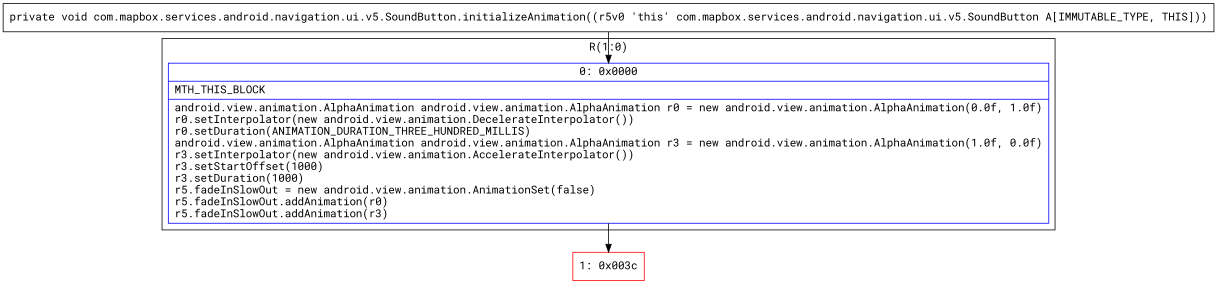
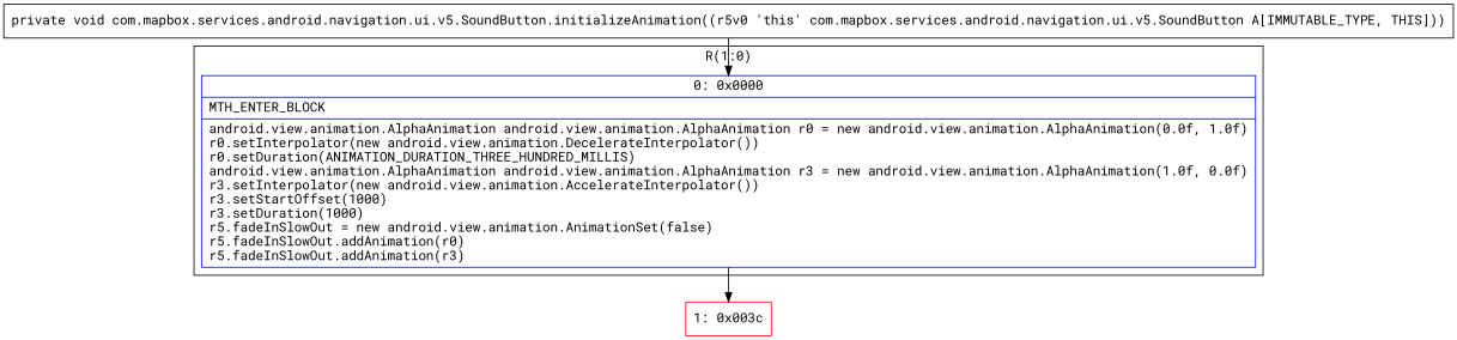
  digraph {
    fontname="Roboto Mono"
    node [shape=record fontname="Roboto Mono"]
    edge [fontname="Roboto Mono"]
-   n1 [color=blue label="{0\:\ 0x0000|MTH_THIS_BLOCK\l|android.view.animation.AlphaAnimation android.view.animation.AlphaAnimation r0 = new android.view.animation.AlphaAnimation(0.0f, 1.0f)\lr0.setInterpolator(new android.view.animation.DecelerateInterpolator())\lr0.setDuration(ANIMATION_DURATION_THREE_HUNDRED_MILLIS)\landroid.view.animation.AlphaAnimation android.view.animation.AlphaAnimation r3 = new android.view.animation.AlphaAnimation(1.0f, 0.0f)\lr3.setInterpolator(new android.view.animation.AccelerateInterpolator())\lr3.setStartOffset(1000)\lr3.setDuration(1000)\lr5.fadeInSlowOut = new android.view.animation.AnimationSet(false)\lr5.fadeInSlowOut.addAnimation(r0)\lr5.fadeInSlowOut.addAnimation(r3)\l}"]
+   n1 [color=blue label="{0\:\ 0x0000|MTH_ENTER_BLOCK\l|android.view.animation.AlphaAnimation android.view.animation.AlphaAnimation r0 = new android.view.animation.AlphaAnimation(0.0f, 1.0f)\lr0.setInterpolator(new android.view.animation.DecelerateInterpolator())\lr0.setDuration(ANIMATION_DURATION_THREE_HUNDRED_MILLIS)\landroid.view.animation.AlphaAnimation android.view.animation.AlphaAnimation r3 = new android.view.animation.AlphaAnimation(1.0f, 0.0f)\lr3.setInterpolator(new android.view.animation.AccelerateInterpolator())\lr3.setStartOffset(1000)\lr3.setDuration(1000)\lr5.fadeInSlowOut = new android.view.animation.AnimationSet(false)\lr5.fadeInSlowOut.addAnimation(r0)\lr5.fadeInSlowOut.addAnimation(r3)\l}"]
    n2 [color=red label="{1\:\ 0x003c}"]
    n3 [label="{private void com.mapbox.services.android.navigation.ui.v5.SoundButton.initializeAnimation((r5v0 'this' com.mapbox.services.android.navigation.ui.v5.SoundButton A[IMMUTABLE_TYPE, THIS])) }"]
    subgraph cluster_1 {
      label="R(1:0)"
      n1
    }
    n1 -> n2
    n3 -> n1
  }
